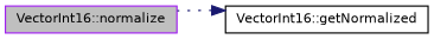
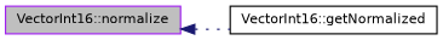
  digraph {
    rankdir=LR
    node [fontname=Helvetica fontsize=10 shape=record style=filled]
    n1 [color=purple fillcolor=grey75 fontcolor=black height=0.2 label="VectorInt16::normalize" width=0.4]
    n2 [color=black fillcolor=white height=0.2 label="VectorInt16::getNormalized" width=0.4]
-   n2 -> n1 [color=midnightblue dir=back fontname=Helvetica fontsize=10 labelfontname=Helvetica labelfontsize=10 style=dotted]
+   n1 -> n2 [color=midnightblue dir=back fontname=Helvetica fontsize=10 labelfontname=Helvetica labelfontsize=10 style=dotted]
  }
